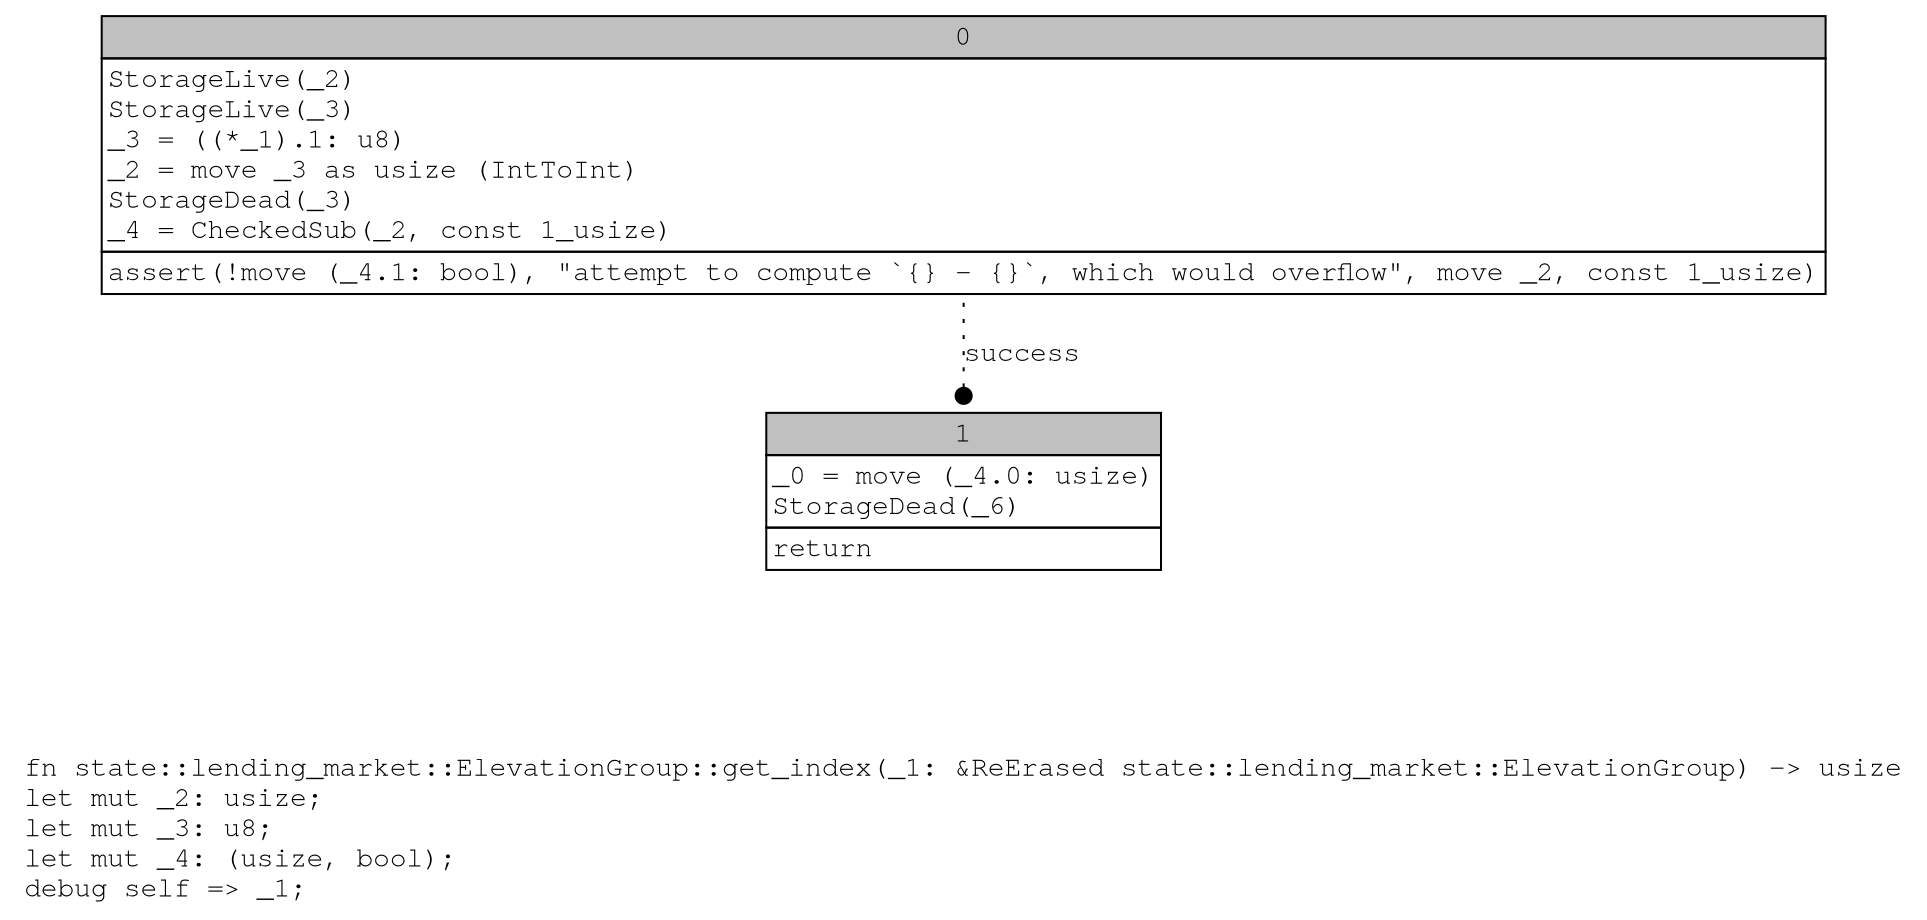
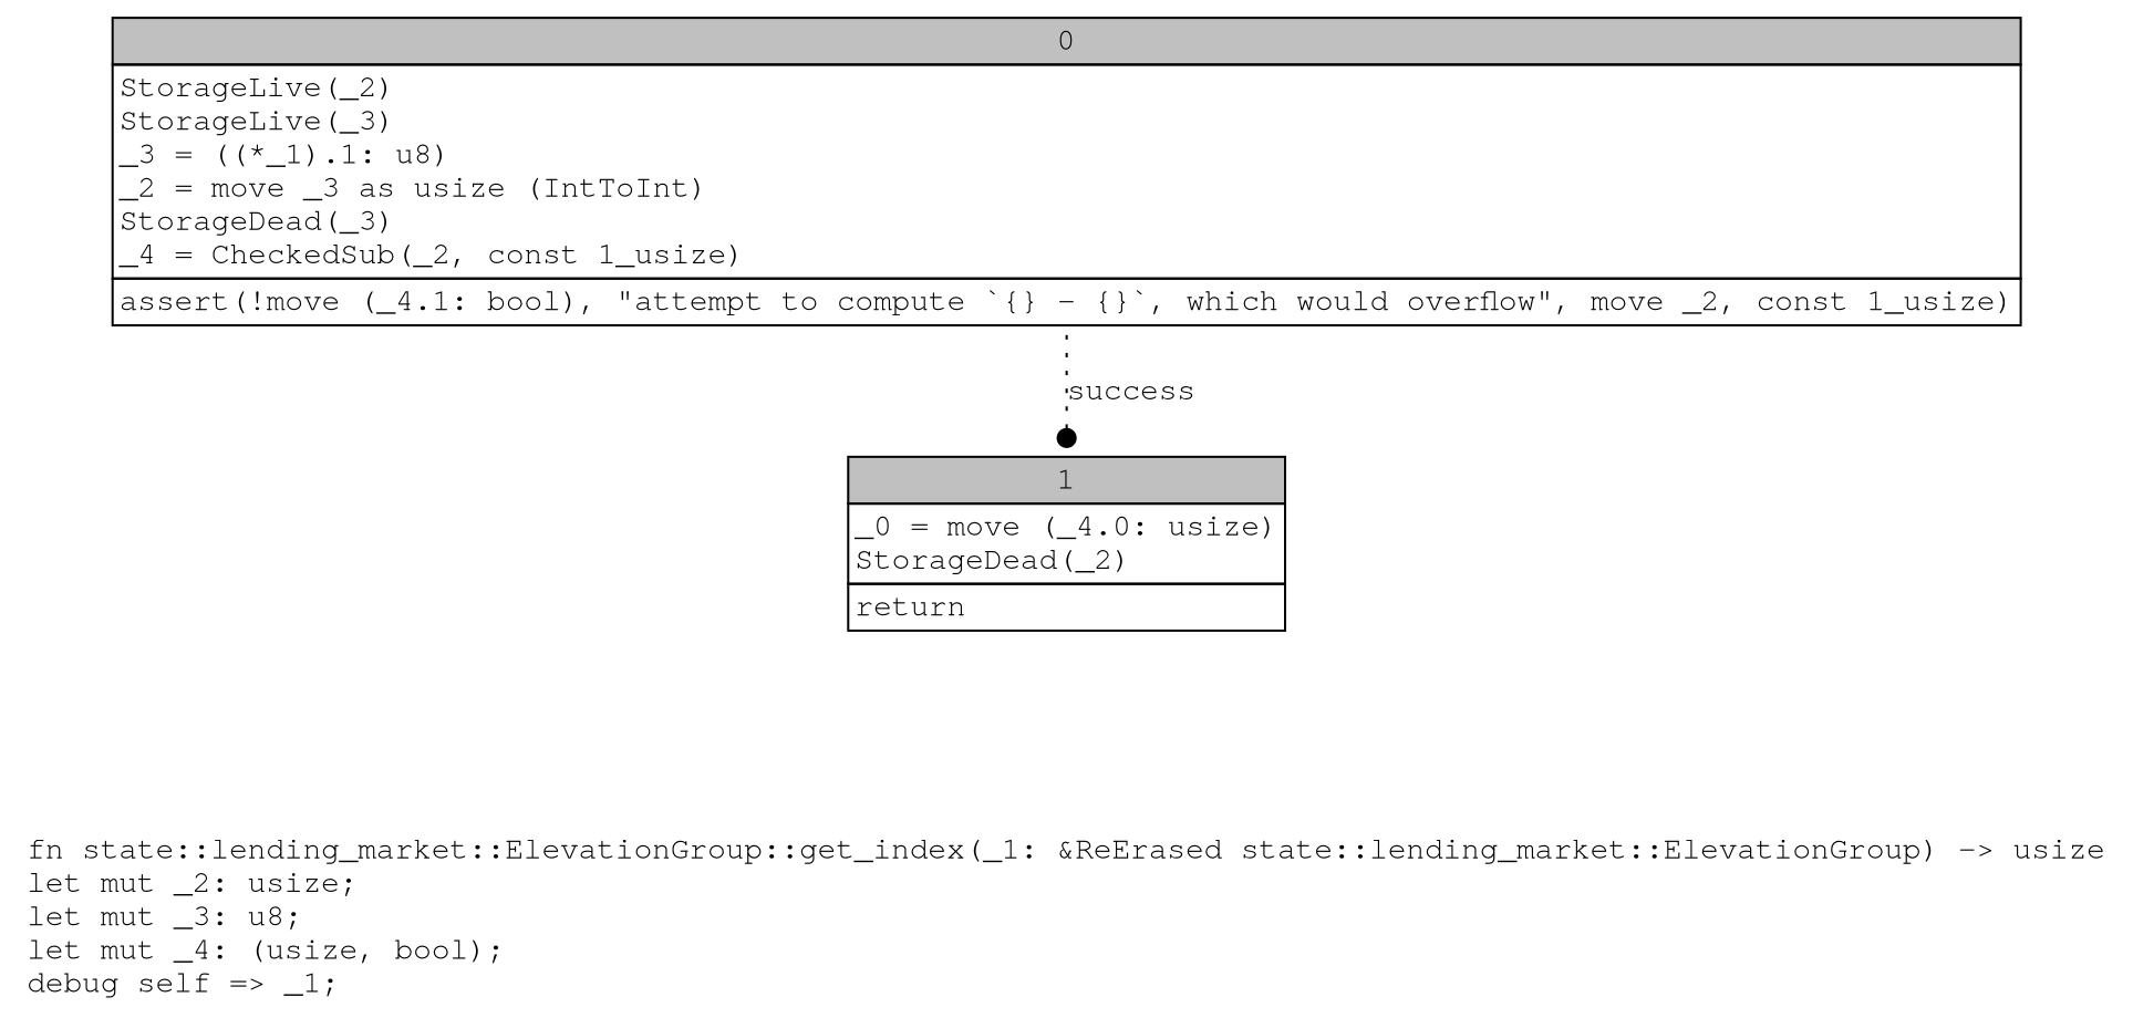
  digraph {
    fontname="Courier, monospace"
    label=<fn state::lending_market::ElevationGroup::get_index(_1: &amp;ReErased state::lending_market::ElevationGroup) -&gt; usize<br align="left"/>let mut _2: usize;<br align="left"/>let mut _3: u8;<br align="left"/>let mut _4: (usize, bool);<br align="left"/>debug self =&gt; _1;<br align="left"/>>
    node [fontname="Courier, monospace" shape=none]
    n1 [label=<<table border="0" cellborder="1" cellspacing="0"><tr><td bgcolor="gray" align="center" colspan="1">0</td></tr><tr><td align="left" balign="left">StorageLive(_2)<br/>StorageLive(_3)<br/>_3 = ((*_1).1: u8)<br/>_2 = move _3 as usize (IntToInt)<br/>StorageDead(_3)<br/>_4 = CheckedSub(_2, const 1_usize)<br/></td></tr><tr><td align="left">assert(!move (_4.1: bool), &quot;attempt to compute `{} - {}`, which would overflow&quot;, move _2, const 1_usize)</td></tr></table>>]
-   n2 [label=<<table border="0" cellborder="1" cellspacing="0"><tr><td bgcolor="gray" align="center" colspan="1">1</td></tr><tr><td align="left" balign="left">_0 = move (_4.0: usize)<br/>StorageDead(_6)<br/></td></tr><tr><td align="left">return</td></tr></table>>]
+   n2 [label=<<table border="0" cellborder="1" cellspacing="0"><tr><td bgcolor="gray" align="center" colspan="1">1</td></tr><tr><td align="left" balign="left">_0 = move (_4.0: usize)<br/>StorageDead(_2)<br/></td></tr><tr><td align="left">return</td></tr></table>>]
    n1 -> n2 [fontname="Courier, monospace" label=success style=dotted arrowhead=dot]
  }
